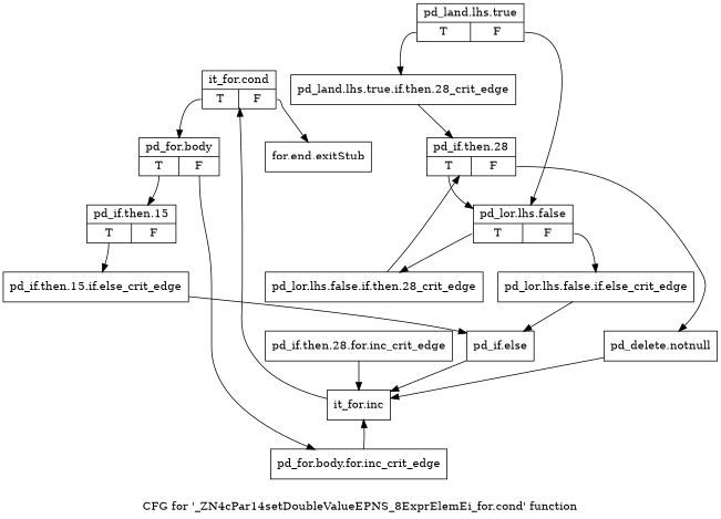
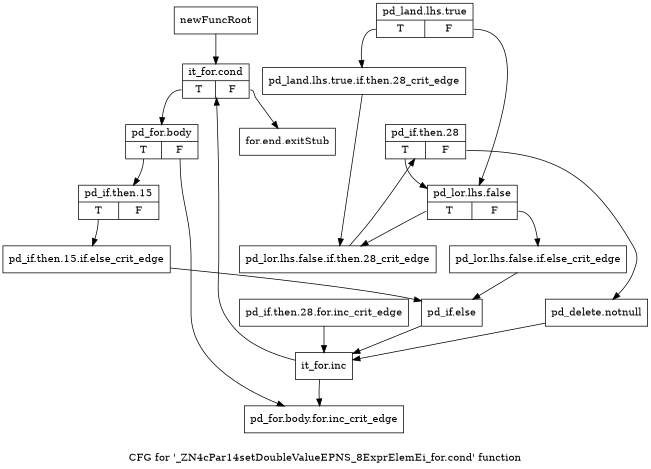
  digraph {
    fontname="DejaVu Serif"
    label="CFG for '_ZN4cPar14setDoubleValueEPNS_8ExprElemEi_for.cond' function"
    node [fontname="DejaVu Serif" shape=record]
    edge [fontname="DejaVu Serif"]
+   n1 [label="{newFuncRoot}"]
    n2 [label="{it_for.cond|{<s0>T|<s1>F}}"]
    n3 [label="{for.end.exitStub}"]
    n4 [label="{pd_for.body|{<s0>T|<s1>F}}"]
    n5 [label="{pd_if.then.15|{<s0>T|<s1>F}}"]
    n6 [label="{pd_for.body.for.inc_crit_edge}"]
    n7 [label="{pd_if.then.15.if.else_crit_edge}"]
    n8 [label="{it_for.inc}"]
    n9 [label="{pd_if.else}"]
    n10 [label="{pd_land.lhs.true|{<s0>T|<s1>F}}"]
    n11 [label="{pd_land.lhs.true.if.then.28_crit_edge}"]
    n12 [label="{pd_lor.lhs.false|{<s0>T|<s1>F}}"]
    n13 [label="{pd_if.then.28|{<s0>T|<s1>F}}"]
    n14 [label="{pd_lor.lhs.false.if.then.28_crit_edge}"]
    n15 [label="{pd_lor.lhs.false.if.else_crit_edge}"]
    n16 [label="{pd_delete.notnull}"]
    n17 [label="{pd_if.then.28.for.inc_crit_edge}"]
+   n1 -> n2
    n2 -> n3 [tailport=s1]
    n2 -> n4 [tailport=s0]
    n4 -> n5 [tailport=s0]
    n4 -> n6 [tailport=s1]
    n5 -> n7 [tailport=s0]
-   n6 -> n8
+   n8 -> n6
    n7 -> n9
    n8 -> n2
    n9 -> n8
    n10 -> n11 [tailport=s0]
    n10 -> n12 [tailport=s1]
-   n11 -> n13
+   n11 -> n14
    n12 -> n14 [tailport=s0]
    n12 -> n15 [tailport=s1]
    n13 -> n12 [tailport=s0]
    n13 -> n16 [tailport=s1]
    n14 -> n13
    n15 -> n9
    n16 -> n8
    n17 -> n8
  }
